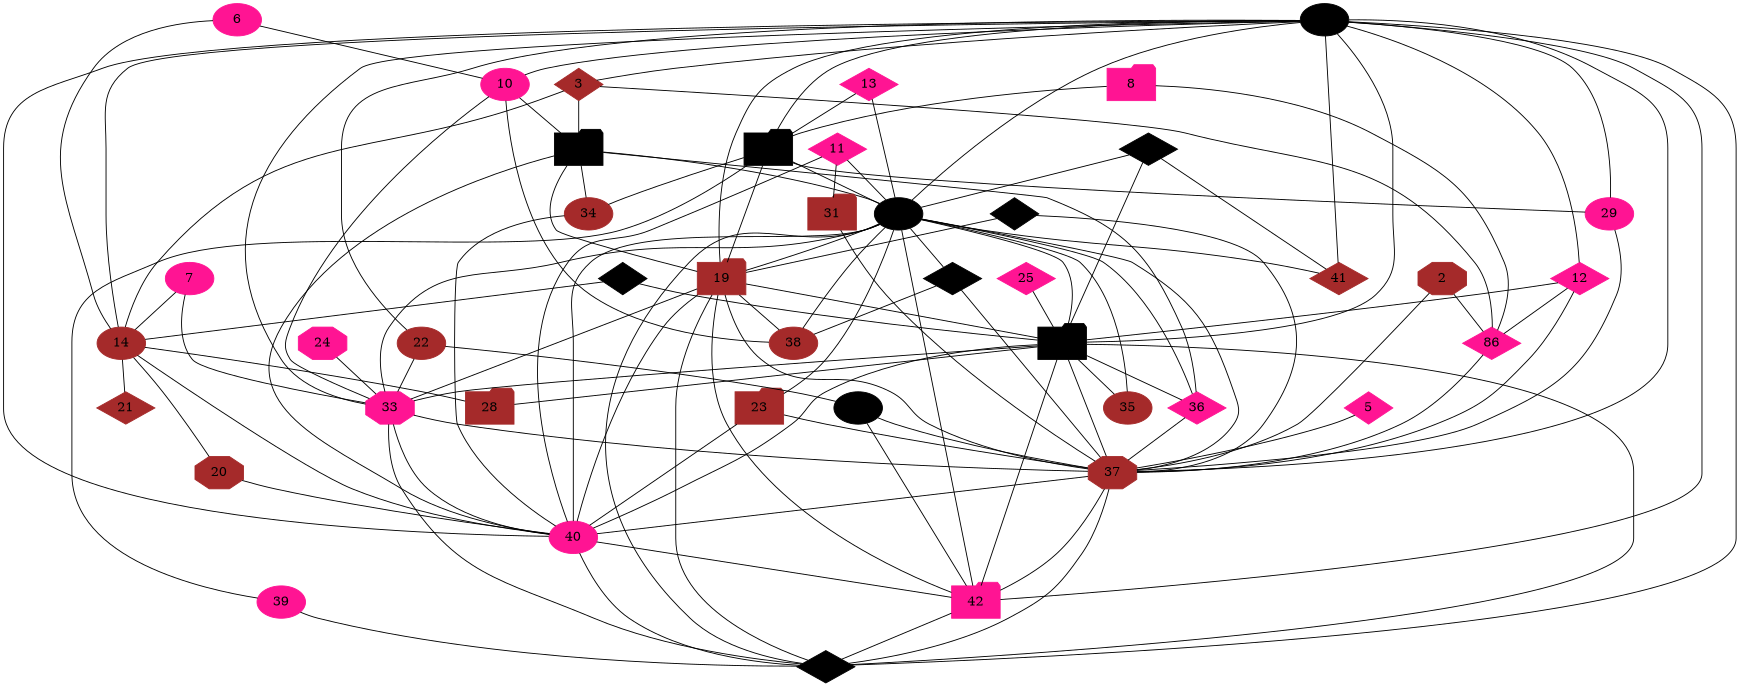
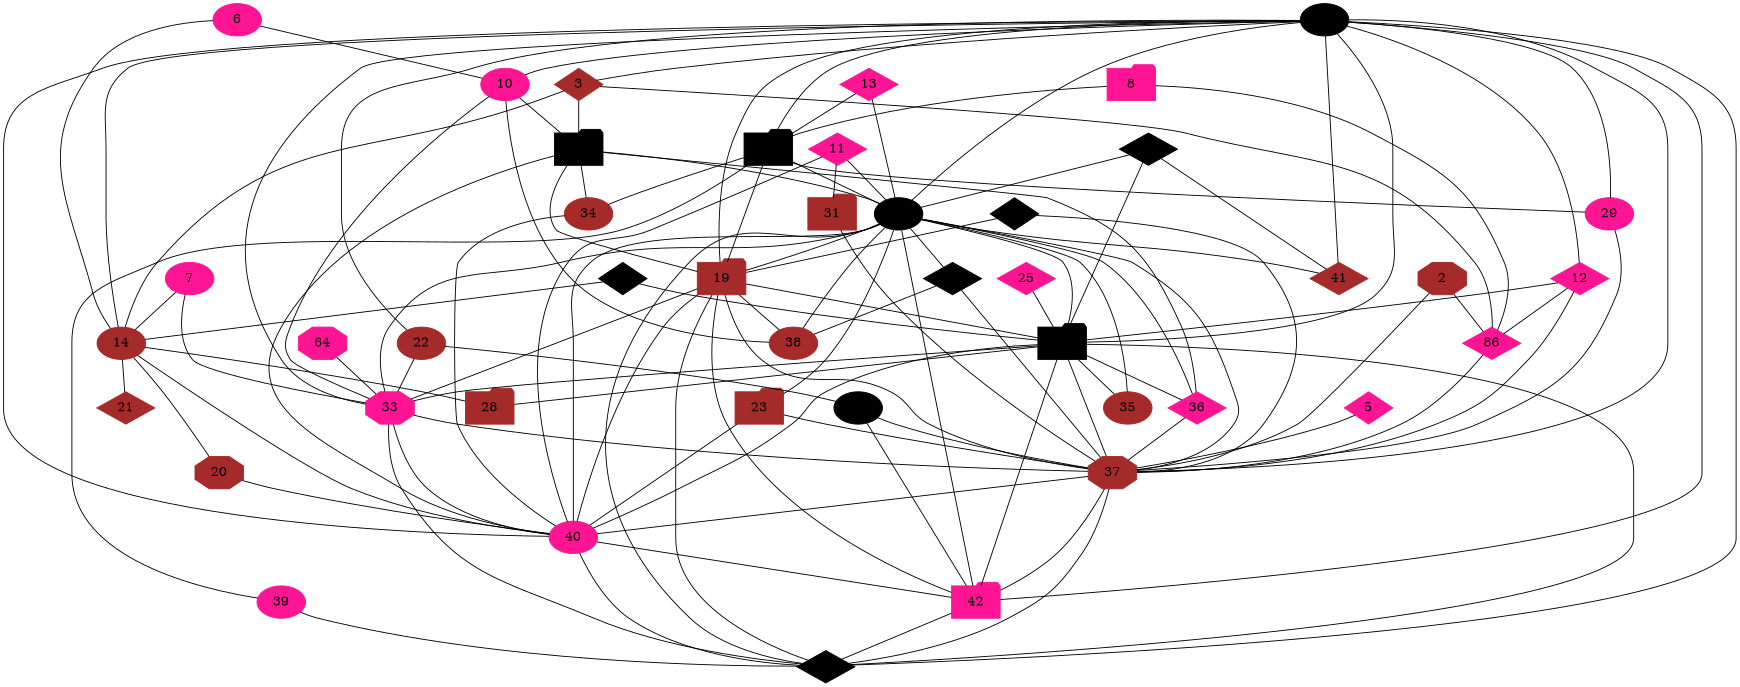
  graph {
    node [color=deeppink shape=diamond style=filled]
    edge [weight=1.0]
    1 [color=black shape=ellipse]
    3 [color=brown]
    10 [shape=ellipse]
    12
    14 [color=brown shape=ellipse]
    16 [color=black shape=folder]
    18 [color=black shape=ellipse]
    19 [color=brown shape=folder]
    22 [color=brown shape=ellipse]
    27 [color=black shape=folder]
    29 [shape=ellipse]
    33 [shape=octagon]
    37 [color=brown shape=octagon]
    40 [shape=ellipse]
    41 [color=brown]
    42 [shape=folder]
    43 [color=black]
    n18 [label=86]
    15 [color=black shape=folder]
    38 [color=brown shape=ellipse]
    20 [color=brown shape=octagon]
    21 [color=brown]
    28 [color=brown shape=folder]
    34 [color=brown shape=ellipse]
    39 [shape=ellipse]
    36
    23 [color=brown shape=folder]
    32 [color=black]
    35 [color=brown shape=ellipse]
    30 [color=black shape=ellipse]
    2 [color=brown shape=octagon]
    4 [color=black]
    5
    6 [shape=ellipse]
    7 [shape=ellipse]
    8 [shape=folder]
    9 [color=black]
    11
    31 [color=brown shape=folder]
    13
    17 [color=black]
-   24 [shape=octagon]
+   24 [shape=octagon label=64]
    25
    1 -- 3
    1 -- 10
    1 -- 12
    1 -- 14
    1 -- 16
    1 -- 18
    1 -- 19
    1 -- 22
    1 -- 27 [weight=2.0]
    1 -- 29
    1 -- 33
    1 -- 37
    1 -- 40 [weight=2.0]
    1 -- 41 [weight=2.0]
    1 -- 42 [weight=3.0]
    1 -- 43
    3 -- 14 [weight=2.0]
    3 -- n18
    3 -- 15
    10 -- 33
    10 -- 15
    10 -- 38
    12 -- 27
    12 -- 37
    12 -- n18
    14 -- 40
    14 -- 20
    14 -- 21
    14 -- 28
    16 -- 18
    16 -- 19 [weight=2.0]
    16 -- 29
    16 -- 34
    16 -- 39
    18 -- 19 [weight=2.0]
    18 -- 27
    18 -- 33
    18 -- 37 [weight=3.0]
    18 -- 40
    18 -- 41
    18 -- 42 [weight=5.0]
    18 -- 43 [weight=2.0]
    18 -- 38
    18 -- 36 [weight=2.0]
    18 -- 23
    18 -- 32
    18 -- 35
    19 -- 27
    19 -- 33
    19 -- 37
    19 -- 40
    19 -- 42 [weight=3.0]
    19 -- 43
    19 -- 38
    22 -- 33 [weight=2.0]
    22 -- 30
    27 -- 33
    27 -- 37
    27 -- 40
    27 -- 42 [weight=3.0]
    27 -- 43
    27 -- 28
    27 -- 36
    27 -- 35
    29 -- 37
    33 -- 37
    33 -- 40
    33 -- 43
    37 -- 40
    37 -- 42 [weight=2.0]
    37 -- 43 [weight=2.0]
    40 -- 42 [weight=3.0]
    40 -- 43
    42 -- 43 [weight=3.0]
    n18 -- 37
    15 -- 18
    15 -- 19
    15 -- 40
    15 -- 34
    15 -- 36
    20 -- 40
    34 -- 40
    39 -- 43 [weight=2.0]
    36 -- 37
    23 -- 37
    23 -- 40
    32 -- 37
    32 -- 38
    30 -- 37
    30 -- 42
    2 -- 37
    2 -- n18
    4 -- 19
    4 -- 37
    5 -- 37
    6 -- 10
    6 -- 14
    7 -- 14
    7 -- 33
    8 -- 16
    8 -- n18
    9 -- 14
    9 -- 27
    11 -- 18
    11 -- 40
    11 -- 31
    31 -- 37
    13 -- 16
    13 -- 18
    17 -- 18
    17 -- 27
    17 -- 41
    24 -- 33
    25 -- 27
  }
